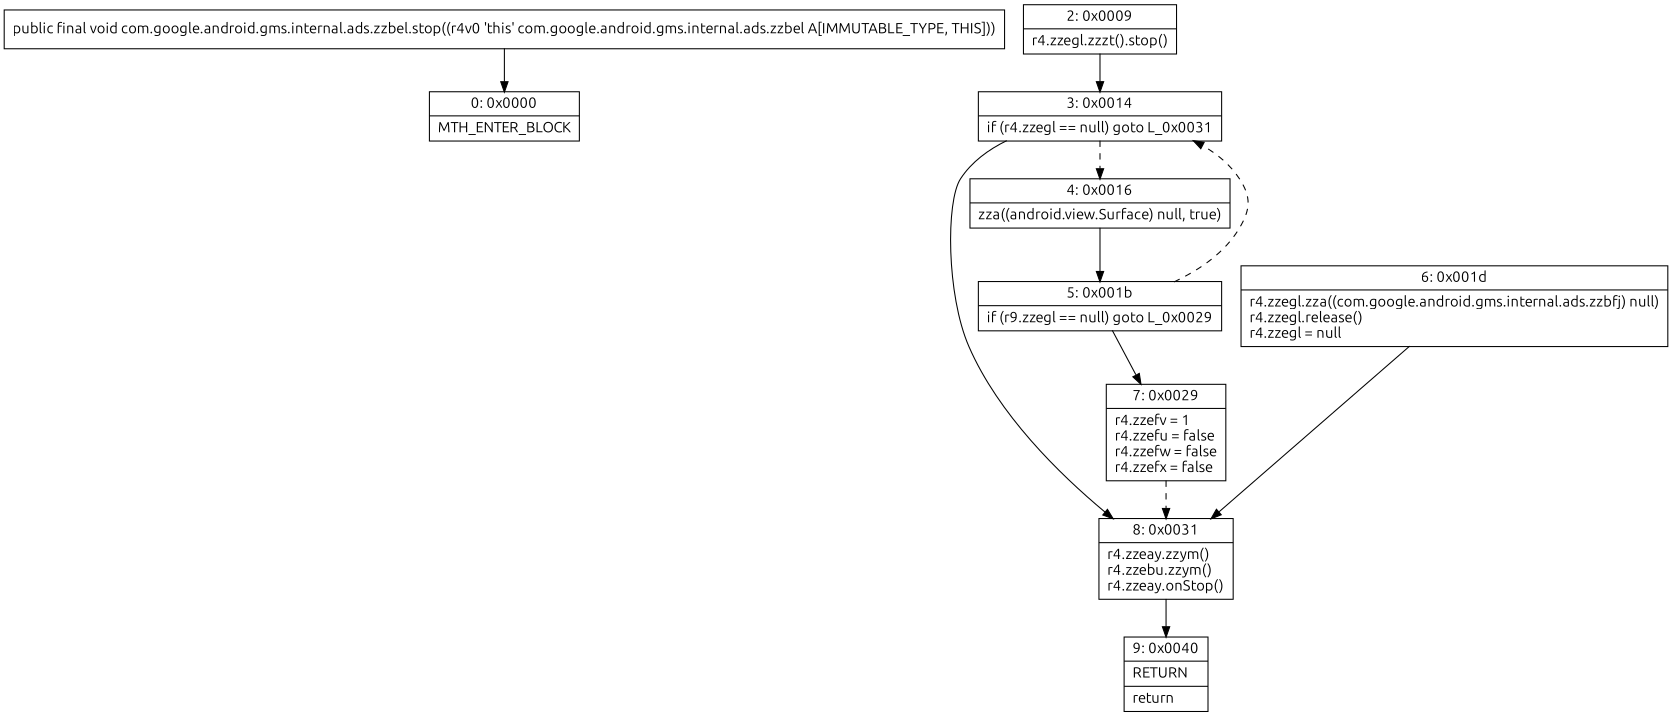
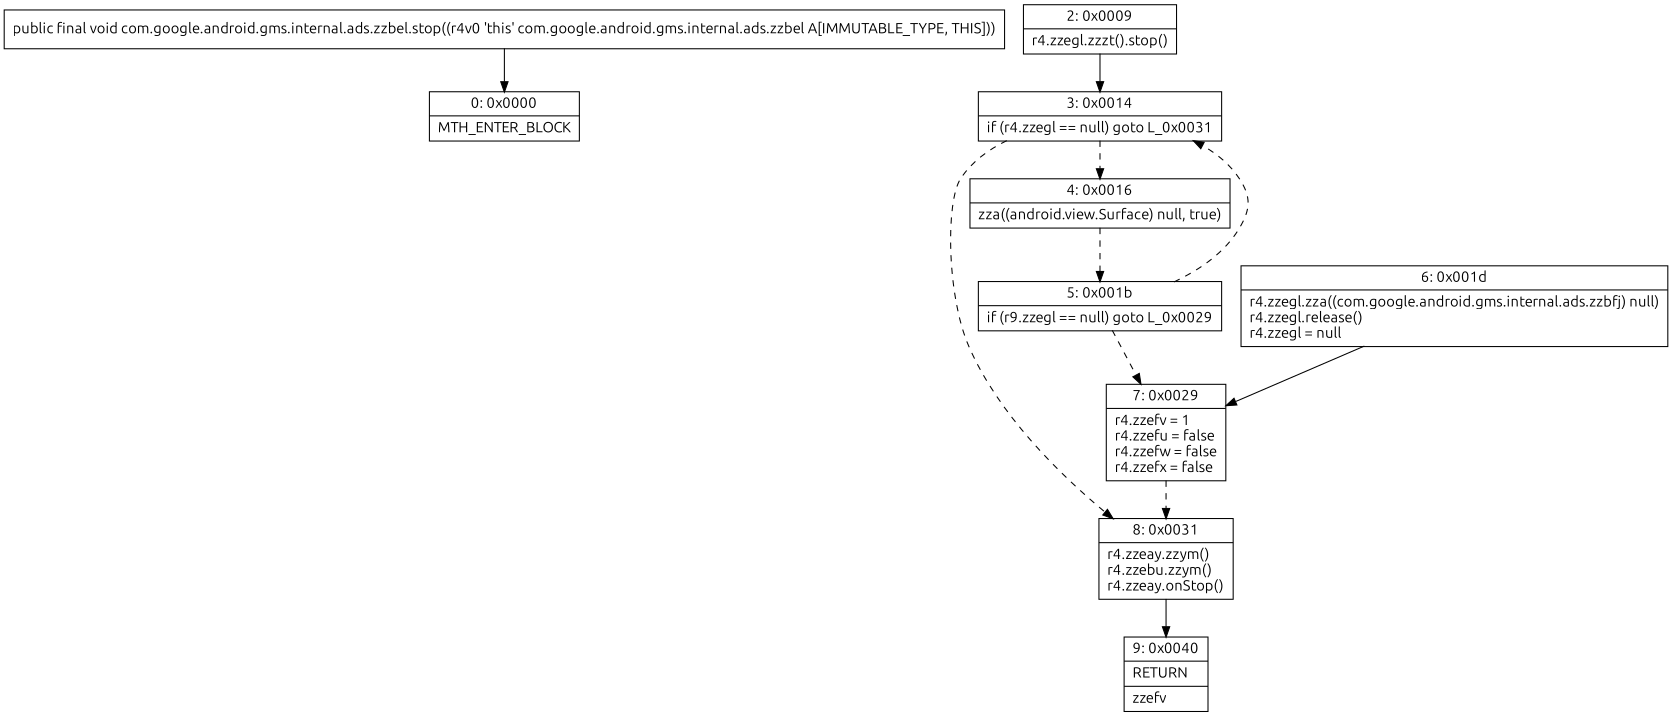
  digraph {
    fontname=Ubuntu
    node [fontname=Ubuntu shape=record]
    edge [fontname=Ubuntu]
    n1 [label="{0\:\ 0x0000|MTH_ENTER_BLOCK\l}"]
    n2 [label="{2\:\ 0x0009|r4.zzegl.zzzt().stop()\l}"]
    n3 [label="{3\:\ 0x0014|if (r4.zzegl == null) goto L_0x0031\l}"]
    n4 [label="{8\:\ 0x0031|r4.zzeay.zzym()\lr4.zzebu.zzym()\lr4.zzeay.onStop()\l}"]
-   n5 [label="{9\:\ 0x0040|RETURN\l|return\l}"]
+   n5 [label="{9\:\ 0x0040|RETURN\l|zzefv\l}"]
    n6 [label="{4\:\ 0x0016|zza((android.view.Surface) null, true)\l}"]
    n7 [label="{5\:\ 0x001b|if (r9.zzegl == null) goto L_0x0029\l}"]
    n8 [label="{7\:\ 0x0029|r4.zzefv = 1\lr4.zzefu = false\lr4.zzefw = false\lr4.zzefx = false\l}"]
    n9 [label="{6\:\ 0x001d|r4.zzegl.zza((com.google.android.gms.internal.ads.zzbfj) null)\lr4.zzegl.release()\lr4.zzegl = null\l}"]
    n10 [label="{public final void com.google.android.gms.internal.ads.zzbel.stop((r4v0 'this' com.google.android.gms.internal.ads.zzbel A[IMMUTABLE_TYPE, THIS])) }"]
    n2 -> n3
-   n3 -> n4
+   n3 -> n4 [style=dashed]
    n3 -> n6 [style=dashed]
    n4 -> n5
-   n6 -> n7
+   n6 -> n7 [style=dashed]
    n7 -> n3 [style=dashed]
-   n7 -> n8
+   n7 -> n8 [style=dashed]
    n8 -> n4 [style=dashed]
-   n9 -> n4
+   n9 -> n8
    n10 -> n1
  }
